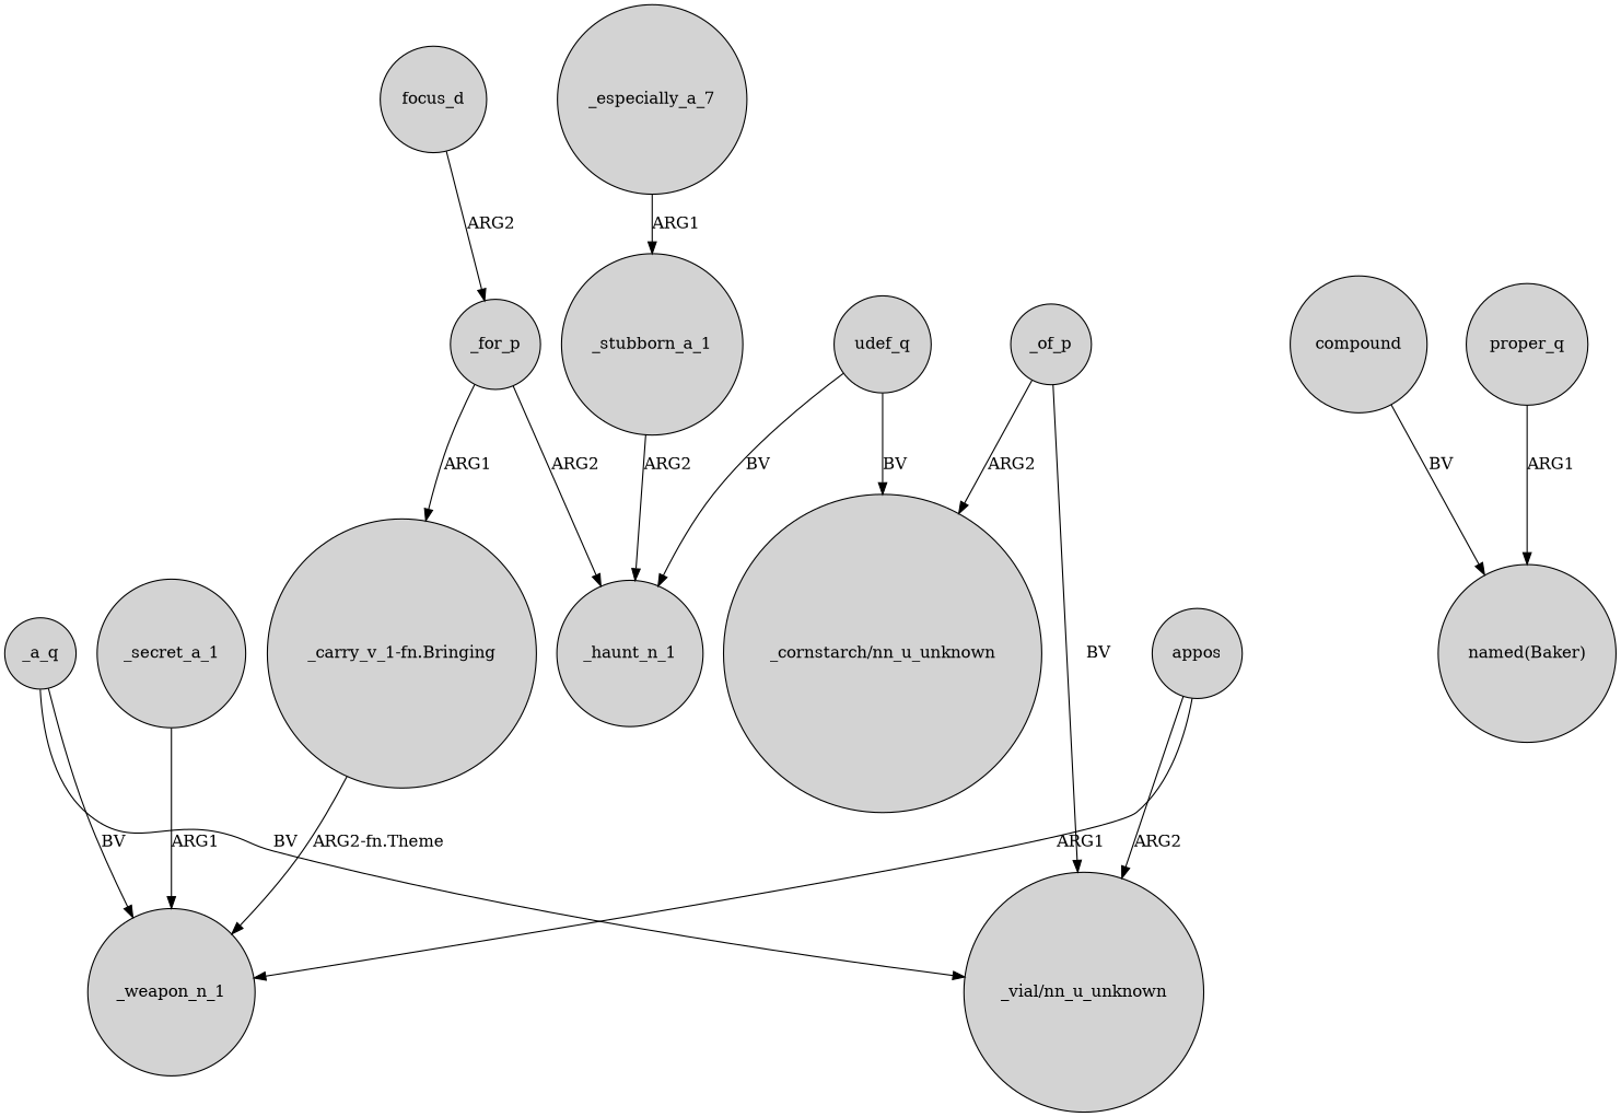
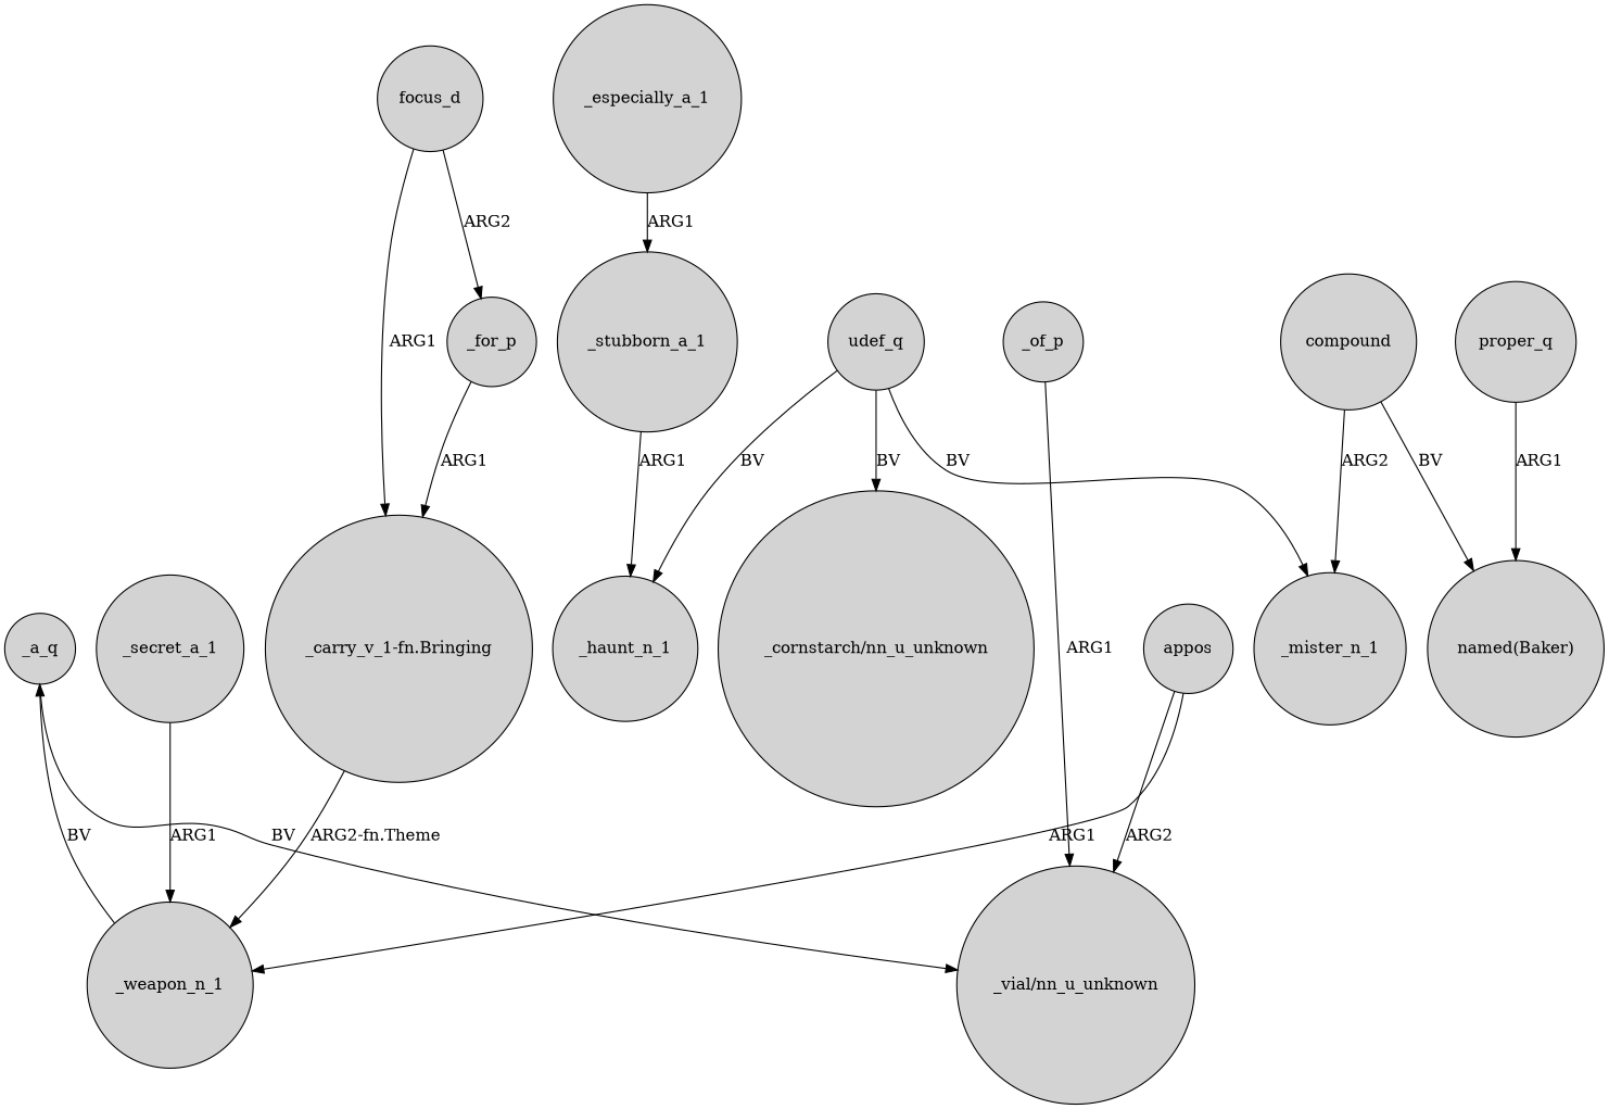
  digraph {
    node [shape=circle style=filled]
    _a_q
    "_vial/nn_u_unknown"
    _weapon_n_1
    _of_p
    "_cornstarch/nn_u_unknown"
-   _especially_a_1 [label=_especially_a_7]
+   _especially_a_1
    _stubborn_a_1
    _haunt_n_1
    "_carry_v_1-fn.Bringing"
    compound
    "named(Baker)"
+   _mister_n_1
    udef_q
    focus_d
    _for_p
    proper_q
    _secret_a_1
    appos
    _a_q -> "_vial/nn_u_unknown" [label=BV]
-   _a_q -> _weapon_n_1 [label=BV]
-   _of_p -> "_vial/nn_u_unknown" [label=BV]
-   _of_p -> "_cornstarch/nn_u_unknown" [label=ARG2]
+   _weapon_n_1 -> _a_q [label=BV]
+   _of_p -> "_vial/nn_u_unknown" [label=ARG1]
    _especially_a_1 -> _stubborn_a_1 [label=ARG1]
-   _stubborn_a_1 -> _haunt_n_1 [label=ARG2]
+   _stubborn_a_1 -> _haunt_n_1 [label=ARG1]
    "_carry_v_1-fn.Bringing" -> _weapon_n_1 [label="ARG2-fn.Theme"]
    compound -> "named(Baker)" [label=BV]
+   compound -> _mister_n_1 [label=ARG2]
    udef_q -> "_cornstarch/nn_u_unknown" [label=BV]
    udef_q -> _haunt_n_1 [label=BV]
+   udef_q -> _mister_n_1 [label=BV]
+   focus_d -> "_carry_v_1-fn.Bringing" [label=ARG1]
    focus_d -> _for_p [label=ARG2]
-   _for_p -> _haunt_n_1 [label=ARG2]
    _for_p -> "_carry_v_1-fn.Bringing" [label=ARG1]
    proper_q -> "named(Baker)" [label=ARG1]
    _secret_a_1 -> _weapon_n_1 [label=ARG1]
    appos -> "_vial/nn_u_unknown" [label=ARG2]
    appos -> _weapon_n_1 [label=ARG1]
  }
